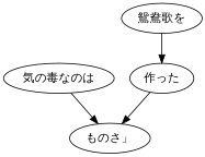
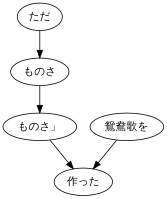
  digraph {
    fontname="Source Code Pro"
    node [fontname="Source Code Pro"]
    edge [fontname="Source Code Pro"]
-   n2 [label="気の毒なのは"]
+   n1 [label="ただ"]
+   n2 [label="ものさ"]
    n3 [label="ものさ」"]
    n4 [label="鴛鴦歌を"]
    n5 [label="作った"]
+   n1 -> n2
    n2 -> n3
    n4 -> n5
-   n5 -> n3
+   n3 -> n5
  }
